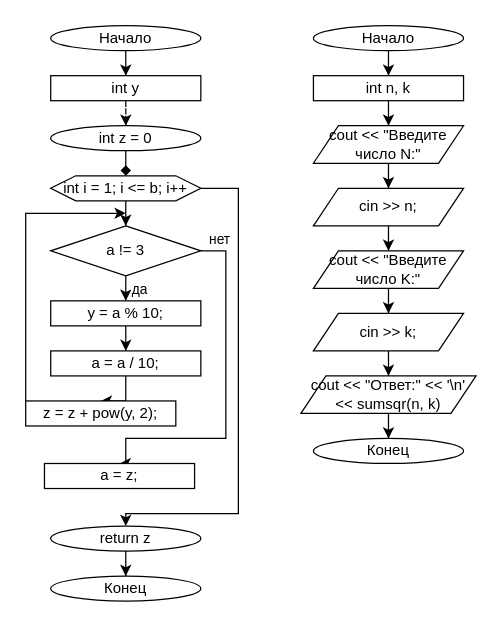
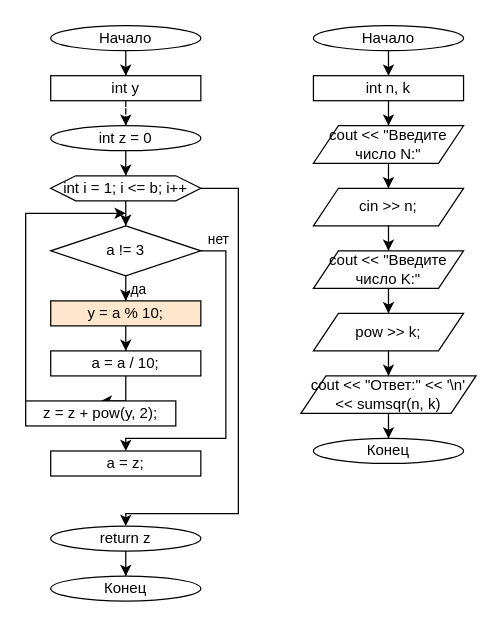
  <mxCell id="0" />
  <mxCell id="1" parent="0" />
  <mxCell id="2" style="edgeStyle=orthogonalEdgeStyle;rounded=0;orthogonalLoop=1;jettySize=auto;html=1;entryX=0.5;entryY=0;entryDx=0;entryDy=0;" edge="1" parent="1" source="3" target="21"><mxGeometry relative="1" as="geometry" /></mxCell>
  <mxCell id="3" value="Начало" style="ellipse;whiteSpace=wrap;html=1;" vertex="1" parent="1"><mxGeometry x="40" width="120" height="20" as="geometry" y="20" /></mxCell>
  <mxCell id="4" value="Конец" style="ellipse;whiteSpace=wrap;html=1;" vertex="1" parent="1"><mxGeometry x="40" y="460" width="120" height="20" as="geometry" /></mxCell>
  <mxCell id="5" style="edgeStyle=orthogonalEdgeStyle;rounded=0;orthogonalLoop=1;jettySize=auto;html=1;" edge="1" parent="1" source="6" target="9"><mxGeometry relative="1" as="geometry" /></mxCell>
  <mxCell id="6" value="Начало" style="ellipse;whiteSpace=wrap;html=1;" vertex="1" parent="1"><mxGeometry x="250" width="120" height="20" as="geometry" y="20" /></mxCell>
  <mxCell id="7" value="Конец" style="ellipse;whiteSpace=wrap;html=1;" vertex="1" parent="1"><mxGeometry x="250" y="350" width="120" height="20" as="geometry" /></mxCell>
  <mxCell id="8" style="edgeStyle=orthogonalEdgeStyle;rounded=0;orthogonalLoop=1;jettySize=auto;html=1;entryX=0.5;entryY=0;entryDx=0;entryDy=0;" edge="1" parent="1" source="9" target="11"><mxGeometry relative="1" as="geometry" /></mxCell>
  <mxCell id="9" value="int n, k" style="rounded=0;whiteSpace=wrap;html=1;" vertex="1" parent="1"><mxGeometry x="250" y="60" width="120" height="20" as="geometry" /></mxCell>
  <mxCell id="10" style="edgeStyle=orthogonalEdgeStyle;rounded=0;orthogonalLoop=1;jettySize=auto;html=1;entryX=0.5;entryY=0;entryDx=0;entryDy=0;" edge="1" parent="1" source="11" target="17"><mxGeometry relative="1" as="geometry" /></mxCell>
  <mxCell id="11" value="cout &amp;lt;&amp;lt; &quot;Введите число N:&quot;" style="shape=parallelogram;perimeter=parallelogramPerimeter;whiteSpace=wrap;html=1;fixedSize=1;" vertex="1" parent="1"><mxGeometry x="250" y="100" width="120" height="30" as="geometry" /></mxCell>
  <mxCell id="12" style="edgeStyle=orthogonalEdgeStyle;rounded=0;orthogonalLoop=1;jettySize=auto;html=1;entryX=0.5;entryY=0;entryDx=0;entryDy=0;" edge="1" parent="1" source="13" target="19"><mxGeometry relative="1" as="geometry" /></mxCell>
  <mxCell id="13" value="cout &amp;lt;&amp;lt; &quot;Введите число K:&quot;" style="shape=parallelogram;perimeter=parallelogramPerimeter;whiteSpace=wrap;html=1;fixedSize=1;" vertex="1" parent="1"><mxGeometry x="250" y="200" width="120" height="30" as="geometry" /></mxCell>
  <mxCell id="14" style="edgeStyle=orthogonalEdgeStyle;rounded=0;orthogonalLoop=1;jettySize=auto;html=1;entryX=0.5;entryY=0;entryDx=0;entryDy=0;" edge="1" parent="1" source="15" target="7"><mxGeometry relative="1" as="geometry" /></mxCell>
  <mxCell id="15" value="cout &amp;lt;&amp;lt; &quot;Ответ:&quot; &amp;lt;&amp;lt; '\n' &amp;lt;&amp;lt; sumsqr(n, k)" style="shape=parallelogram;perimeter=parallelogramPerimeter;whiteSpace=wrap;html=1;fixedSize=1;" vertex="1" parent="1"><mxGeometry x="240" y="300" width="140" height="30" as="geometry" /></mxCell>
  <mxCell id="16" style="edgeStyle=orthogonalEdgeStyle;rounded=0;orthogonalLoop=1;jettySize=auto;html=1;entryX=0.5;entryY=0;entryDx=0;entryDy=0;" edge="1" parent="1" source="17" target="13"><mxGeometry relative="1" as="geometry" /></mxCell>
  <mxCell id="17" value="cin &amp;gt;&amp;gt; n;" style="shape=parallelogram;perimeter=parallelogramPerimeter;whiteSpace=wrap;html=1;fixedSize=1;" vertex="1" parent="1"><mxGeometry x="250" y="150" width="120" height="30" as="geometry" /></mxCell>
  <mxCell id="18" style="edgeStyle=orthogonalEdgeStyle;rounded=0;orthogonalLoop=1;jettySize=auto;html=1;entryX=0.5;entryY=0;entryDx=0;entryDy=0;" edge="1" parent="1" source="19" target="15"><mxGeometry relative="1" as="geometry" /></mxCell>
- <mxCell id="19" value="cin &amp;gt;&amp;gt; k;" style="shape=parallelogram;perimeter=parallelogramPerimeter;whiteSpace=wrap;html=1;fixedSize=1;" vertex="1" parent="1"><mxGeometry x="250" y="250" width="120" height="30" as="geometry" /></mxCell>
+ <mxCell id="19" value="pow &amp;gt;&amp;gt; k;" style="shape=parallelogram;perimeter=parallelogramPerimeter;whiteSpace=wrap;html=1;fixedSize=1;" vertex="1" parent="1"><mxGeometry x="250" y="250" width="120" height="30" as="geometry" /></mxCell>
  <mxCell id="20" style="edgeStyle=orthogonalEdgeStyle;rounded=0;orthogonalLoop=1;jettySize=auto;html=1;entryX=0.5;entryY=0;entryDx=0;entryDy=0;dashed=1;" edge="1" parent="1" source="21" target="23"><mxGeometry relative="1" as="geometry" /></mxCell>
  <mxCell id="21" value="int y" style="rounded=0;whiteSpace=wrap;html=1;" vertex="1" parent="1"><mxGeometry x="40" y="60" width="120" height="20" as="geometry" /></mxCell>
- <mxCell id="22" style="edgeStyle=orthogonalEdgeStyle;rounded=0;orthogonalLoop=1;jettySize=auto;html=1;entryX=0.5;entryY=0;entryDx=0;entryDy=0;endArrow=diamond;" edge="1" parent="1" source="23" target="26"><mxGeometry relative="1" as="geometry" /></mxCell>
+ <mxCell id="22" style="edgeStyle=orthogonalEdgeStyle;rounded=0;orthogonalLoop=1;jettySize=auto;html=1;entryX=0.5;entryY=0;entryDx=0;entryDy=0;" edge="1" parent="1" source="23" target="26"><mxGeometry relative="1" as="geometry" /></mxCell>
  <mxCell id="23" value="int z = 0" style="ellipse;whiteSpace=wrap;html=1;" vertex="1" parent="1"><mxGeometry x="40" y="100" width="120" height="20" as="geometry" /></mxCell>
  <mxCell id="24" style="edgeStyle=orthogonalEdgeStyle;rounded=0;orthogonalLoop=1;jettySize=auto;html=1;entryX=0.5;entryY=0;entryDx=0;entryDy=0;" edge="1" parent="1" source="26" target="31"><mxGeometry relative="1" as="geometry" /></mxCell>
  <mxCell id="25" style="edgeStyle=orthogonalEdgeStyle;rounded=0;orthogonalLoop=1;jettySize=auto;html=1;entryX=0.5;entryY=0;entryDx=0;entryDy=0;" edge="1" parent="1" source="26" target="40"><mxGeometry relative="1" as="geometry"><mxPoint x="190" y="420" as="targetPoint" /><Array as="points"><mxPoint x="190" y="150" /><mxPoint x="190" y="410" /><mxPoint x="100" y="410" /></Array></mxGeometry></mxCell>
  <mxCell id="26" value="int i = 1; i &amp;lt;= b; i++" style="shape=hexagon;perimeter=hexagonPerimeter2;whiteSpace=wrap;html=1;fixedSize=1;" vertex="1" parent="1"><mxGeometry x="40" y="140" width="120" height="20" as="geometry" /></mxCell>
  <mxCell id="27" style="edgeStyle=orthogonalEdgeStyle;rounded=0;orthogonalLoop=1;jettySize=auto;html=1;entryX=0.5;entryY=0;entryDx=0;entryDy=0;" edge="1" parent="1" source="31" target="33"><mxGeometry relative="1" as="geometry" /></mxCell>
  <mxCell id="28" style="edgeStyle=orthogonalEdgeStyle;rounded=0;orthogonalLoop=1;jettySize=auto;html=1;entryX=0.5;entryY=0;entryDx=0;entryDy=0;" edge="1" parent="1" source="31" target="38"><mxGeometry relative="1" as="geometry"><mxPoint x="190" y="370" as="targetPoint" /><Array as="points"><mxPoint x="180" y="200" /><mxPoint x="180" y="350" /><mxPoint x="100" y="350" /></Array></mxGeometry></mxCell>
  <mxCell id="29" value="да" style="edgeLabel;html=1;align=center;verticalAlign=middle;resizable=0;points=[];" vertex="1" connectable="0" parent="28"><mxGeometry x="-0.928" y="2" relative="1" as="geometry"><mxPoint x="-60" y="32" as="offset" /></mxGeometry></mxCell>
  <mxCell id="30" value="нет" style="edgeLabel;html=1;align=center;verticalAlign=middle;resizable=0;points=[];" vertex="1" connectable="0" parent="28"><mxGeometry x="-0.901" y="-1" relative="1" as="geometry"><mxPoint y="-11" as="offset" /></mxGeometry></mxCell>
  <mxCell id="31" value="a != 3" style="rhombus;whiteSpace=wrap;html=1;" vertex="1" parent="1"><mxGeometry x="40" y="180" width="120" height="40" as="geometry" /></mxCell>
  <mxCell id="32" style="edgeStyle=orthogonalEdgeStyle;rounded=0;orthogonalLoop=1;jettySize=auto;html=1;entryX=0.5;entryY=0;entryDx=0;entryDy=0;" edge="1" parent="1" source="33" target="35"><mxGeometry relative="1" as="geometry" /></mxCell>
- <mxCell id="33" value="y = a % 10;" style="rounded=0;whiteSpace=wrap;html=1;" vertex="1" parent="1"><mxGeometry x="40" y="240" width="120" height="20" as="geometry" /></mxCell>
+ <mxCell id="33" value="y = a % 10;" style="rounded=0;whiteSpace=wrap;html=1;fillColor=#ffe6cc;" vertex="1" parent="1"><mxGeometry x="40" y="240" width="120" height="20" as="geometry" /></mxCell>
  <mxCell id="34" style="edgeStyle=orthogonalEdgeStyle;rounded=0;orthogonalLoop=1;jettySize=auto;html=1;entryX=0.5;entryY=0;entryDx=0;entryDy=0;" edge="1" parent="1" source="35" target="37"><mxGeometry relative="1" as="geometry" /></mxCell>
  <mxCell id="35" value="a = a / 10;" style="rounded=0;whiteSpace=wrap;html=1;" vertex="1" parent="1"><mxGeometry x="40" y="280" width="120" height="20" as="geometry" /></mxCell>
  <mxCell id="36" style="edgeStyle=orthogonalEdgeStyle;rounded=0;orthogonalLoop=1;jettySize=auto;html=1;" edge="1" parent="1" source="37"><mxGeometry relative="1" as="geometry"><mxPoint x="100" y="170" as="targetPoint" /><Array as="points"><mxPoint x="20" y="330" /><mxPoint x="20" y="170" /></Array></mxGeometry></mxCell>
  <mxCell id="37" value="z = z + pow(y, 2);" style="rounded=0;whiteSpace=wrap;html=1;" vertex="1" parent="1"><mxGeometry x="20" y="320" width="120" height="20" as="geometry" /></mxCell>
- <mxCell id="38" value="a = z;" style="rounded=0;whiteSpace=wrap;html=1;" vertex="1" parent="1"><mxGeometry x="35" y="370" width="120" height="20" as="geometry" /></mxCell>
+ <mxCell id="38" value="a = z;" style="rounded=0;whiteSpace=wrap;html=1;" vertex="1" parent="1"><mxGeometry x="40" y="360" width="120" height="20" as="geometry" /></mxCell>
  <mxCell id="39" style="edgeStyle=orthogonalEdgeStyle;rounded=0;orthogonalLoop=1;jettySize=auto;html=1;entryX=0.5;entryY=0;entryDx=0;entryDy=0;" edge="1" parent="1" source="40" target="4"><mxGeometry relative="1" as="geometry" /></mxCell>
  <mxCell id="40" value="return z" style="ellipse;whiteSpace=wrap;html=1;" vertex="1" parent="1"><mxGeometry x="40" y="420" width="120" height="20" as="geometry" /></mxCell>
